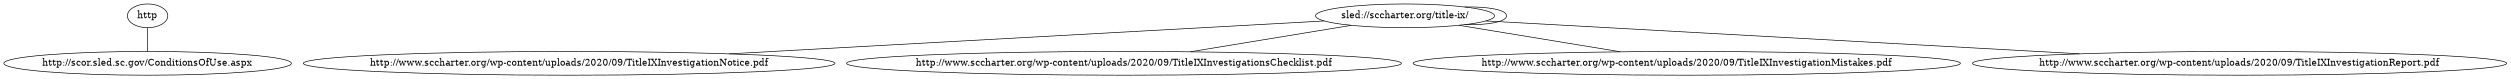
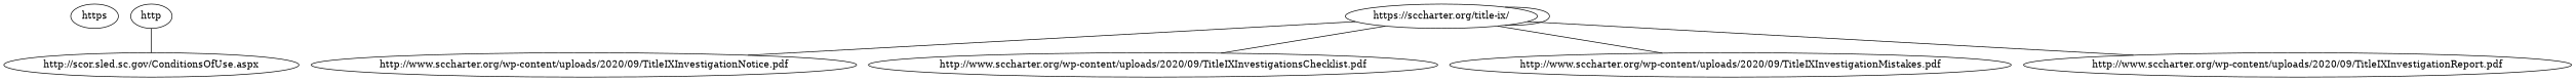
  graph {
+   https [child_link="['https://sccharter.org/title-ix/', 'https://sccharter.org/title-ix/', 'https://sccharter.org/title-ix/', 'http://www.sccharter.org/wp-content/uploads/2020/09/TitleIXInvestigationNotice.pdf', 'http://www.sccharter.org/wp-content/uploads/2020/09/TitleIXInvestigationsChecklist.pdf', 'http://www.sccharter.org/wp-content/uploads/2020/09/TitleIXInvestigationMistakes.pdf', 'http://www.sccharter.org/wp-content/uploads/2020/09/TitleIXInvestigationReport.pdf', 'http://scor.sled.sc.gov/ConditionsOfUse.aspx', 'https://sccharter.org/title-ix/']" data="b'\nTitle IX - South Carolina Public Charter School District\nScroll to top\nSkip to content\nAbout Us\nContact Us\nMisson & Vision\nSchools\nSchools List\nSchool Board Members\nAmendments\nTeam\nStaff\nBoard of Trustees\nBoard Meeting Information\nEmployment\nOrganizational Chart\nOpen a School\nNewsroom\nBlog Posts/Press Releases\nDistrict Direct News\nEvents Calendar\nKids First Podcast\nKids First Radio Show\nPublic Affairs\nSocial Media Wall\nResources\nDistrict Resources\nAnnual Report\nDistrict FAQ\nDistrict Performance\nFinancials\nHealth Education Materials\nSchool & District Report Cards\nTitle IX\nSchool Resources\nEducator Resources\nEpicenter\nFederal Programs\nFinancials\nHuman Resources\nPowerSchool\nState Programs\nParent Resources\nOmbudsperson\nPowerSchool Parent Portal\nRecords Requests \xf0\x9f\x93\x81\nAbout Us\nContact Us\nMisson & Vision\nSchools\nSchools List\nSchool Board Members\nAmendments\nTeam\nStaff\nBoard of Trustees\nBoard Meeting Information\nEmployment\nOrganizational Chart\nOpen a School\nNewsroom\nBlog Posts/Press Releases\nDistrict Direct News\nEvents Calendar\nKids First Podcast\nKids First Radio Show\nPublic Affairs\nSocial Media Wall\nResources\nDistrict Resources\nAnnual Report\nDistrict FAQ\nDistrict Performance\nFinancials\nHealth Education Materials\nSchool & District Report Cards\nTitle IX\nSchool Resources\nEducator Resources\nEpicenter\nFederal Programs\nFinancials\nHuman Resources\nPowerSchool\nState Programs\nParent Resources\nOmbudsperson\nPowerSchool Parent Portal\nRecords Requests \xf0\x9f\x93\x81\n\xc2\xa9 Copyright 2022 | South Carolina Public Charter School District | All Rights ReservedAccessibility Statement | Privacy & Legal | Follow Us \xe2\x80\x94\nAbout Us\nContact Us\nMisson & Vision\nSchools\nSchools List\nSchool Board Members\nAmendments\nTeam\nStaff\nBoard of Trustees\nBoard Meeting Information\nEmployment\nOrganizational Chart\nOpen a School\nNewsroom\nBlog Posts/Press Releases\nDistrict Direct News\nEvents Calendar\nKids First Podcast\nKids First Radio Show\nPublic Affairs\nSocial Media Wall\nResources\nDistrict Resources\nAnnual Report\nDistrict FAQ\nDistrict Performance\nFinancials\nHealth Education Materials\nSchool & District Report Cards\nTitle IX\nSchool Resources\nEducator Resources\nEpicenter\nFederal Programs\nFinancials\nHuman Resources\nPowerSchool\nState Programs\nParent Resources\nOmbudsperson\nPowerSchool Parent Portal\nRecords Requests \xf0\x9f\x93\x81\nLocation 1824 Barnwell Street Columbia, S.C. 29201\nContact Information Phone: 803-734-8322 Fax: 803-734-8325 Monday-Thursday: 7:30am-4:30pm Friday: 7:30am-4:00pm\nTitle IX\nHomeTitle IX\nTitle IX at SCPCSD\nThe US Department of Education Office of Civil Rights has mandated new Title IX regulations with an effective date of August 14, 2020.The District is committed to promoting gender equity, preventing hostile environments based on sex, prohibiting sexual harassment/violence, ensuring protection from retaliation, and to remedying other gender-based forms of discrimination in academic settings per the regulations.\nView Notification Now\nTitle IX Coordinator\nJackie Snell,Director of Human Resources.E-mail:\xc2\xa0jsnell@sccharter.orgEmail:\xc2\xa0jsnell@sccharter.orgPhone:\xc2\xa0803-734-8322\nEmail Jackie Now\nTitle IX Coordinator Training Inspection Link\nLink for Inspection\nSCPCSD CONTACT LIST\nDownload the Contact List of School Title IX Coordinators below.\nDownload Now\nTITLE IX TRAINING\nTitle IX Certification Training\nSeptember 4, 2020FOR K12, LEVEL 1Virtual Certified Decision Maker Training For K12, Level 1September 29, 10:00 AM \xe2\x80\x93 1:00 PMRegistration FeesOnline with credit card onlySCASA Member \xe2\x80\x93 $125Non Member \xe2\x80\x93 $175\nLearn More\nTitle IX Coordinator Training\nVirtual and in personSeptember 9, 20208:00 AM-3:30 PM\nRead Study Case\nSee Slides\nVirtual Title IX Coordinator Training\nOctober 9, 20208:30 AM- 12:30 PM\nLink for Inspection\nInstitutional compliance solutions (ics) is providing the following Title IX training:\n\xe2\x80\xa2 K-12 Virtual Certified Title IX Coordinator Training (Oct 15 or Nov 4 from 12 pm to 4 pm)\xe2\x80\xa2 K-12 Virtual Certified Investigator Training (Oct 1 or Nov 18 from 12 pm to 4 pm)\xe2\x80\xa2 K-12 Virtual Certified Decision Maker Training (October 6 or Nov 19 from 10 am to 1 pm)Please\xc2\xa0Click here for dates, cost and other details.SCASA is hosting K-12 Virtual Certified Investigator Training ( Nov 4 from 10 am to 2 pm)Click here for details.\nLive and interactive virtual experience\nTraining for Title IX decision makers is critical and now mandatory under the new Title IX regulations issued on May 6th. This virtual training is not a webinar, but instead a \xe2\x80\x9clive\xe2\x80\x9d and interactive virtual experience. The sessions will include an overview of the Title IX and the new regulations, the definition of sexual harassment and the scope of program/activity, how to serve impartially in the role, the role of advisors and parents in the process, how to conduct relevancy assessments, burdens of proof and more. This training will incorporate hypotheticals to put the training information into practice and compliance aids. Appropriate for hearing panels, chairs, single decision makers and external decision makers. Attendees will receive training that complies with the requirements contained in the new Title IX Rules for investigators.\nTITLE IX TRAINING\nTitle IX Requirements Prior to September 30, 2020\nDownload Requirements\nTitle IX Investigation NoticeTitle IX Investigation Checklist\nTitle IX Coordinator Role and Responsibilities\nLearn More\nTitle IX Investigation MistakesTitle IX Investigation Report\nDisclaimerThese materials are for informational purposes only and are not for the purpose of providing legal advice. Your use at your discretion. The District is not responsible for any actions derived from the use of these materials. You should contact your attorney to determine if this information, and your interpretation of it, is appropriate to your school or situation.\nContact Us1824 Barnwell Street\nColumbia, S.C. 29201\nPhone: 803-734-8322\nFax: 803-734-8325\ninfo@sccharter.org\nOffice HoursMonday-Thursday, 8:00am-4:30pm\nFriday, 8:00am-4:00pm\nExploreAbout Us\nContact Us / Report Concerns\nSchools\nOpen a School\nTeam\nEmployment\nResources\nRecords Requests\nResourcesAccessibility Statement\nAnnual Report\nDistrict FAQ\nDistrict Performance\nFinancials\nOrganizational Chart\nPowerSchool\nSchool & District Report Cards\nSex Offender Registry\nTitle IX\n\xc2\xa9 Copyright 2022 | South Carolina Public Charter School District | All Rights Reserved\nAccessibility Statement | Privacy & Legal | Follow Us \xe2\x80\x94\nSearch for'"]
    http [child_link="[]" data="b'\nSouth Carolina Public Sex Offender Registry\nGeographic Search\nName Search\nCommunity Notifications\nFAQs\nResources\nContact Us\nSOR Removal\nSLED recommends using Microsoft Edge, or the most Current version of Chrome for an optimum experience while operating this website. Firefox and Safari users may experience unpredictable results.\nWelcome to the South Carolina Sex Offender Registry!  South Carolina has moved to a new sex offender management application called SORT.  SORT is provided at no charge by the U.S. Department of Justice to the State of South Carolina.  SORT is designed to make the sex offender registry process as efficient and effective as possible.  This streamlined process also provides improved information sharing across all jurisdictions.  SORT provides community notifications and automatic updates to the National Sex Offender Public Web Site.  Other features include multiple photographs of the offender over time, a visual map of where the offender lives, a list of aliases the offender has used in the past, and a list of all of the sexually related offenses that an offender has been convicted of committing.\r Signing up for SORT Notifications!  Citizens who were signed up on the previous system must register anew with SORT.  This registration process is simple and can be done by agreeing to the \xe2\x80\x9cConditions of Use\xe2\x80\x9d at the bottom of this page. On the next page, enter the code that appears on the page and click on \xe2\x80\x9cContinue\xe2\x80\x9d. On the next page, click on the \xe2\x80\x9cCommunity Notifications\xe2\x80\x9d link. Enter all of the information under the \xe2\x80\x9cRegister for Community Notifications\xe2\x80\x9d section \" and agree to the \xe2\x80\x9cAgreement Terms\xe2\x80\x9d\nConditions of Use:\n\xe2\x80\xa2 The County Sheriff\'s Offices and the South Carolina Law Enforcement Division update this information regularly, to assure that it is as complete and accurate as possible. However, this information can change quickly and information on registered sex offenders is often provided by the registered sex offender themselves as required by law. This information may not have been verified by local law enforcement officials at the time it is posted on the website. You are cautioned that the information provided on this site is information of record and may not reflect the current residence, status, or other information regarding a registered sex offender.\r \xe2\x80\xa2 Individuals included within the Registry are included solely by virtue of their conviction record and state law. The main purpose of providing this data on the Internet is to make the information more easily available and accessible, not to warn about any specific individual.\r \xe2\x80\xa2 The following WARNING is posted pursuant to S.C. Code of Law \xc2\xa723-3-510:\r A person who commits a criminal offense using information from the sex offender registry disclosed to him pursuant to Section 23-3-490, upon conviction, must be punished as follows:\r (1) For a misdemeanor offense, the maximum fine prescribed by law for the offense may be increased by not more than one thousand dollars, and the maximum term of imprisonment prescribed by law for the offense may be increased by not more than six months.\r (2) For a felony offense, the maximum term of imprisonment prescribed by law for the offense may be increased by not more than five years.  \xe2\x80\xa2 For further information on any registrant listed on this website or if you believe that any of the information found in these records is in error, please contact the South Carolina Law Enforcement Division, Sex Offender Registry at Post Office Box 21398, Columbia, SC 29210, Phone (803) 896-2601, Fax (803) 896-2311, or by e-mail at sor@sled.sc.gov\r South Carolina Code of Laws mandate that the South Carolina Law Enforcement Division develop and maintain the sex offender registry. The intent of these laws are to promote the state\'s fundamental right to provide for the public health, welfare, and safety of its citizens. Notwithstanding this legitimate state purpose, these provisions are not intended to violate the guaranteed constitutional rights of those who have violated our nation\'s laws.\r The sex offender registry will provide law enforcement with the tools needed in investigating criminal offenses.\r To view a copy of the laws please go to S.C. Code of Laws Title 23, Chapter 3, Article 7, and Sections 400 through 555 using the following link: www.scstatehouse.gov\r Information on this site should not be used to unlawfully injure, harass, or commit a crime against any individual named in the registry or residing or working at any reported address and that any such action could result in civil or criminal penalties.\nSOUTH CAROLINA LAW ENFORCEMENT DIVISION\n4400 BROAD RIVER ROAD\nCOLUMBIA, SC 29210\n803-896-2601\nhttp://WWW.SLED.SC.GOV\nBy clicking the I agree button, I accept the Conditions of Use as stated above.\nSLED Headquarters 4400 Broad River Road Columbia, SC 29210 Phone: 803.737.9000\nCopyright \xc2\xa9 2020 South Carolina Law Enforcement Division. All rights reserved.'"]
    "http://scor.sled.sc.gov/ConditionsOfUse.aspx"
-   "https://sccharter.org/title-ix/" [label="sled://sccharter.org/title-ix/"]
+   "https://sccharter.org/title-ix/"
    "http://www.sccharter.org/wp-content/uploads/2020/09/TitleIXInvestigationNotice.pdf"
    "http://www.sccharter.org/wp-content/uploads/2020/09/TitleIXInvestigationsChecklist.pdf"
    "http://www.sccharter.org/wp-content/uploads/2020/09/TitleIXInvestigationMistakes.pdf"
    "http://www.sccharter.org/wp-content/uploads/2020/09/TitleIXInvestigationReport.pdf"
    http -- "http://scor.sled.sc.gov/ConditionsOfUse.aspx"
    "https://sccharter.org/title-ix/" -- "https://sccharter.org/title-ix/"
    "https://sccharter.org/title-ix/" -- "http://www.sccharter.org/wp-content/uploads/2020/09/TitleIXInvestigationNotice.pdf"
    "https://sccharter.org/title-ix/" -- "http://www.sccharter.org/wp-content/uploads/2020/09/TitleIXInvestigationsChecklist.pdf"
    "https://sccharter.org/title-ix/" -- "http://www.sccharter.org/wp-content/uploads/2020/09/TitleIXInvestigationMistakes.pdf"
    "https://sccharter.org/title-ix/" -- "http://www.sccharter.org/wp-content/uploads/2020/09/TitleIXInvestigationReport.pdf"
  }
